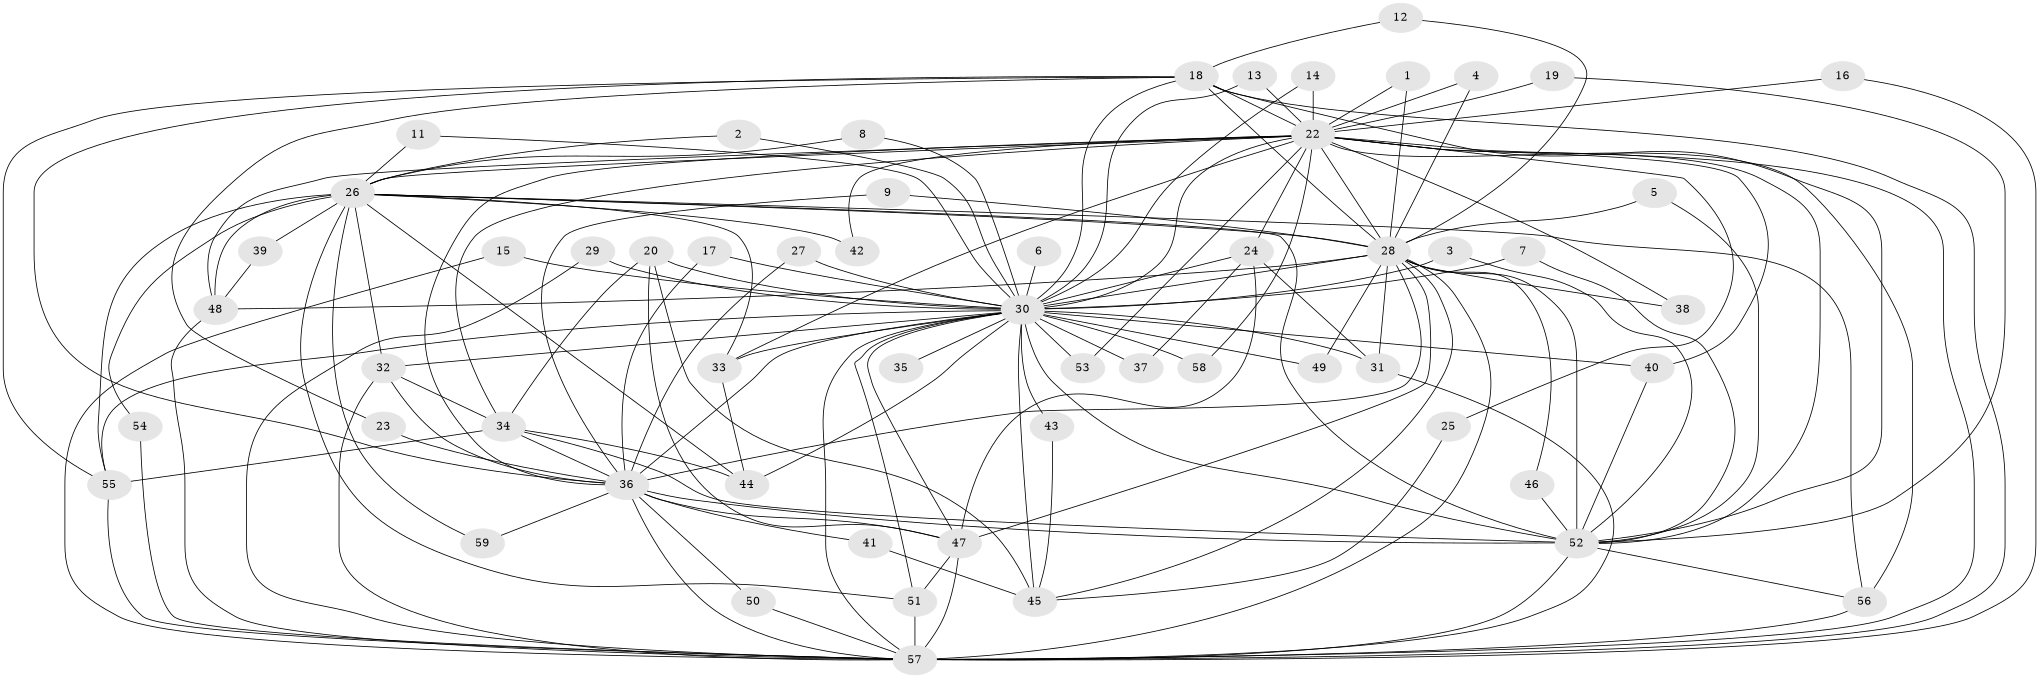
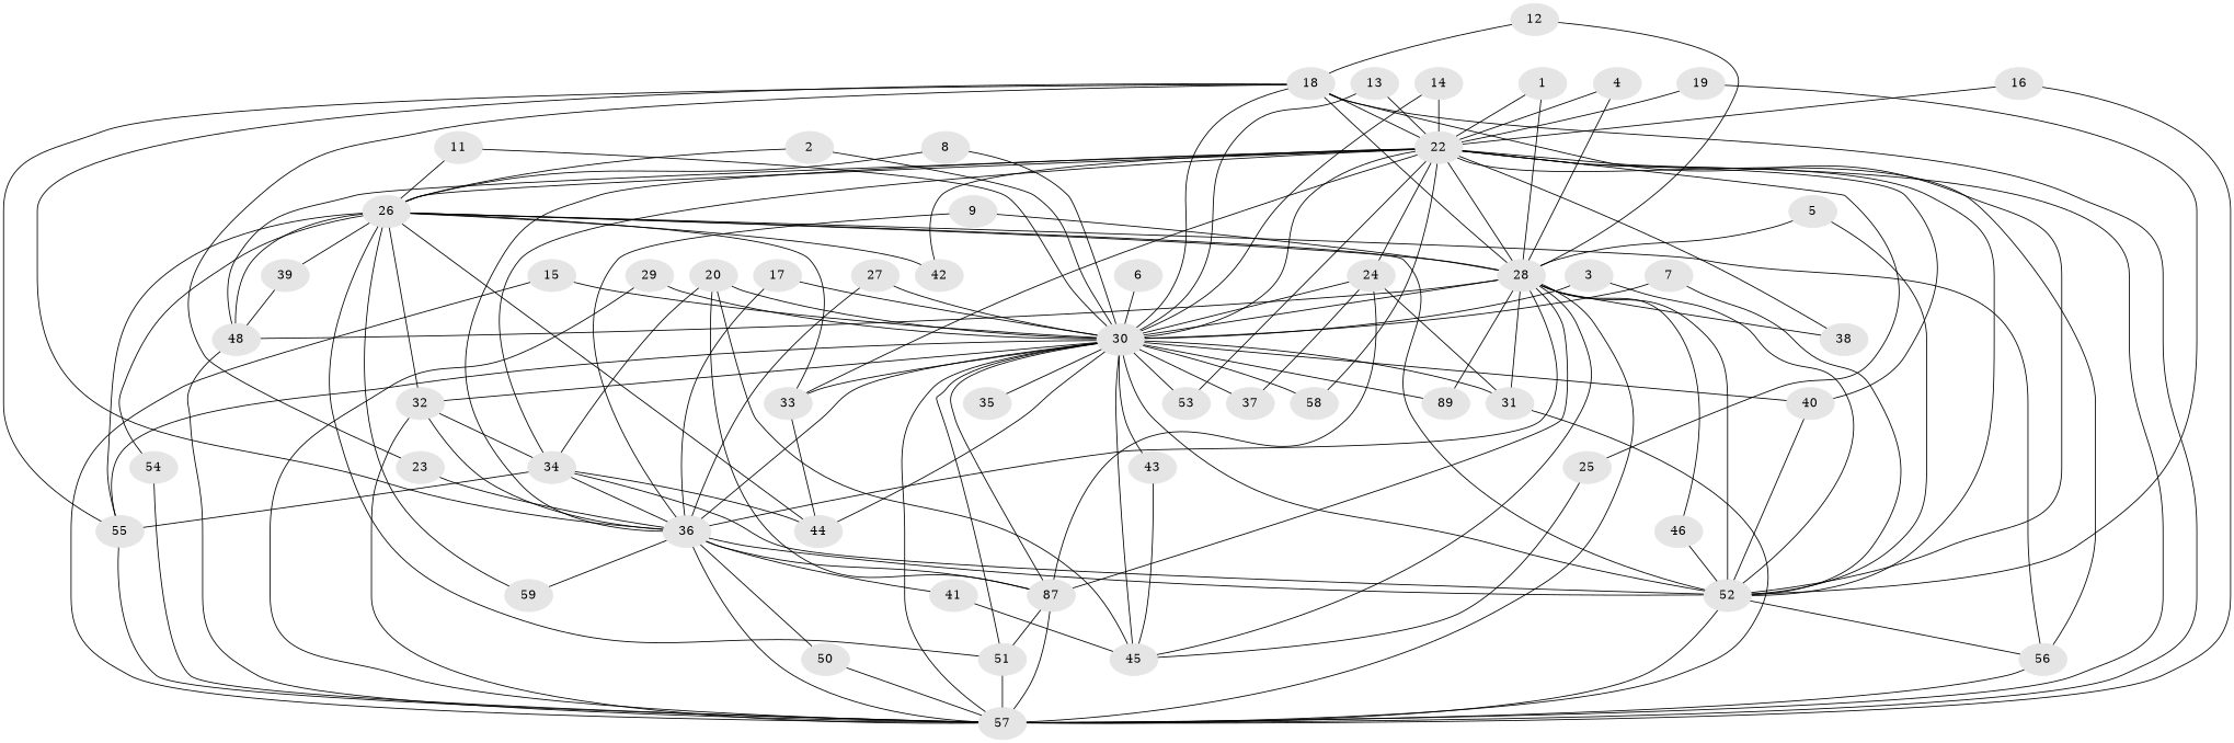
  graph {
    node [color=gray90 style=filled]
    edge [weight=1.0]
    1
    22
    28
    26
    30
    52
    36
    57
    34
    24
    25
    33
    38
    40
    42
    48
    53
    56
    58
    45
-   47
+   47 [label=87]
    31
    46
-   49
+   49 [label=89]
    2
    55
    32
    39
    44
    51
    54
    59
    37
    35
    43
    3
    4
    5
    6
    7
    8
    9
    41
    50
    11
    12
    18
    23
    13
    14
    15
    16
    17
    19
    20
    27
    29
    1 -- 22
    1 -- 28
    22 -- 28 [weight=2.0]
    22 -- 26 [weight=2.0]
    22 -- 30 [weight=4.0]
    22 -- 52
    22 -- 36 [weight=2.0]
    22 -- 57
    22 -- 34
    22 -- 24 [weight=2.0]
    22 -- 25
    22 -- 33
    22 -- 38
    22 -- 40
    22 -- 42
    22 -- 48
    22 -- 53 [weight=2.0]
    22 -- 56
    22 -- 58
    28 -- 30 [weight=6.0]
    28 -- 52 [weight=3.0]
    28 -- 36 [weight=2.0]
    28 -- 57 [weight=3.0]
    28 -- 38
    28 -- 48
    28 -- 45
    28 -- 47
    28 -- 31
    28 -- 46
    28 -- 49
    26 -- 28 [weight=2.0]
    26 -- 52
    26 -- 33
    26 -- 42
    26 -- 48
    26 -- 56
    26 -- 55 [weight=2.0]
    26 -- 32
    26 -- 39
    26 -- 44
    26 -- 51
    26 -- 54
    26 -- 59
    30 -- 52 [weight=3.0]
    30 -- 36 [weight=4.0]
    30 -- 57 [weight=3.0]
    30 -- 33 [weight=2.0]
    30 -- 40 [weight=2.0]
    30 -- 53
    30 -- 58
    30 -- 45 [weight=3.0]
    30 -- 47
    30 -- 31
    30 -- 49
    30 -- 55
    30 -- 32
    30 -- 44 [weight=2.0]
    30 -- 51
    30 -- 37 [weight=2.0]
    30 -- 35 [weight=2.0]
    30 -- 43
    52 -- 57 [weight=2.0]
    52 -- 56
    36 -- 52
    36 -- 57
    36 -- 47
    36 -- 59
    36 -- 41
    36 -- 50
    34 -- 52
    34 -- 36 [weight=2.0]
    34 -- 55
    34 -- 44
    24 -- 30
    24 -- 47
    24 -- 31
    24 -- 37
    25 -- 45
    33 -- 44
    40 -- 52
    48 -- 57
    56 -- 57
    47 -- 57
    47 -- 51
    31 -- 57
    46 -- 52
    2 -- 26
    2 -- 30
    55 -- 57
    32 -- 36
    32 -- 57
    32 -- 34
    39 -- 48
    51 -- 57
    54 -- 57
    43 -- 45
    3 -- 30
    3 -- 52
    4 -- 22
    4 -- 28
    5 -- 28
    5 -- 52
    6 -- 30 [weight=2.0]
    7 -- 30
    7 -- 52
    8 -- 26
    8 -- 30
    9 -- 28
    9 -- 36
    41 -- 45
    50 -- 57
    11 -- 26
    11 -- 30
    12 -- 28
    12 -- 18
    18 -- 22
    18 -- 28 [weight=3.0]
    18 -- 30 [weight=3.0]
    18 -- 52
    18 -- 36
    18 -- 57
    18 -- 55
    18 -- 23
    23 -- 36 [weight=2.0]
    13 -- 22
    13 -- 30
    14 -- 22
    14 -- 30
    15 -- 30
    15 -- 57
    16 -- 22
    16 -- 57
    17 -- 30
    17 -- 36
    19 -- 22
    19 -- 52
    20 -- 30 [weight=2.0]
    20 -- 34
    20 -- 45
    20 -- 47
    27 -- 30
    27 -- 36
    29 -- 30 [weight=2.0]
    29 -- 57
  }
